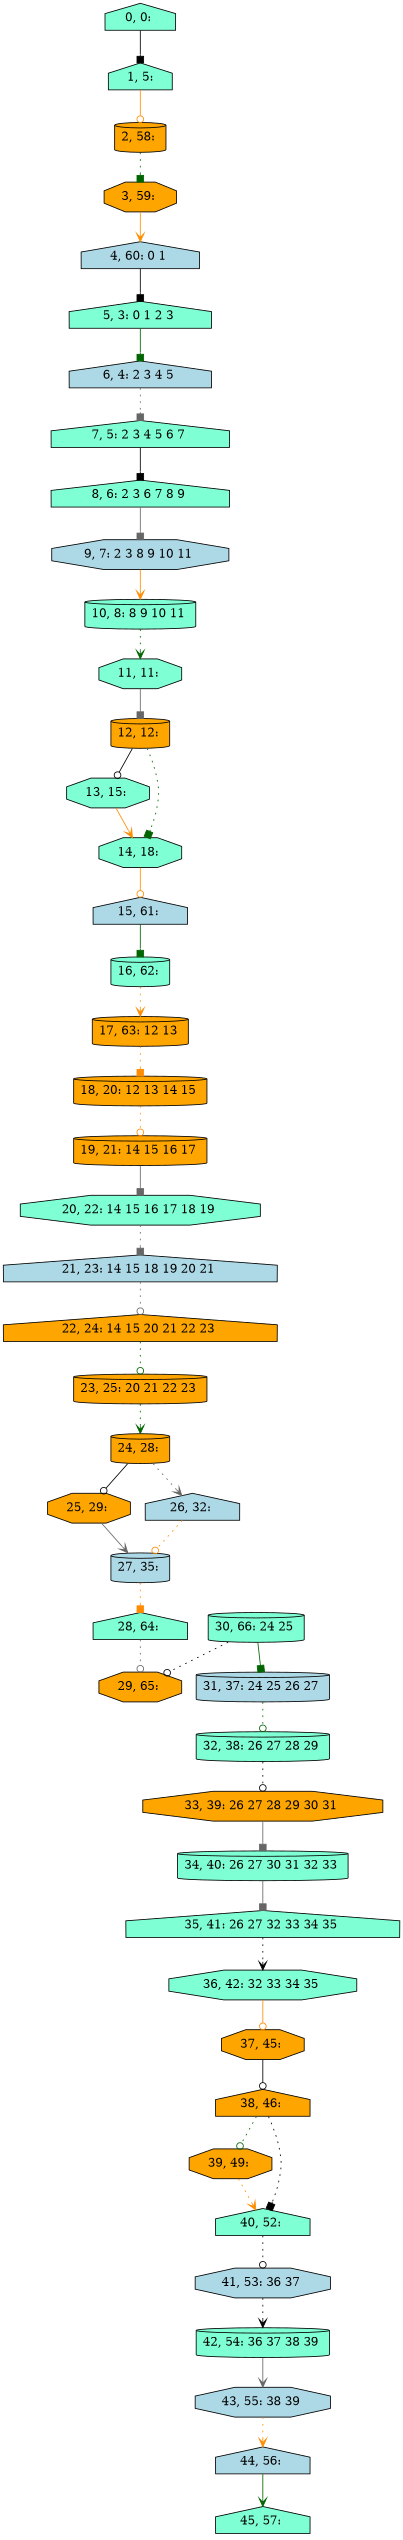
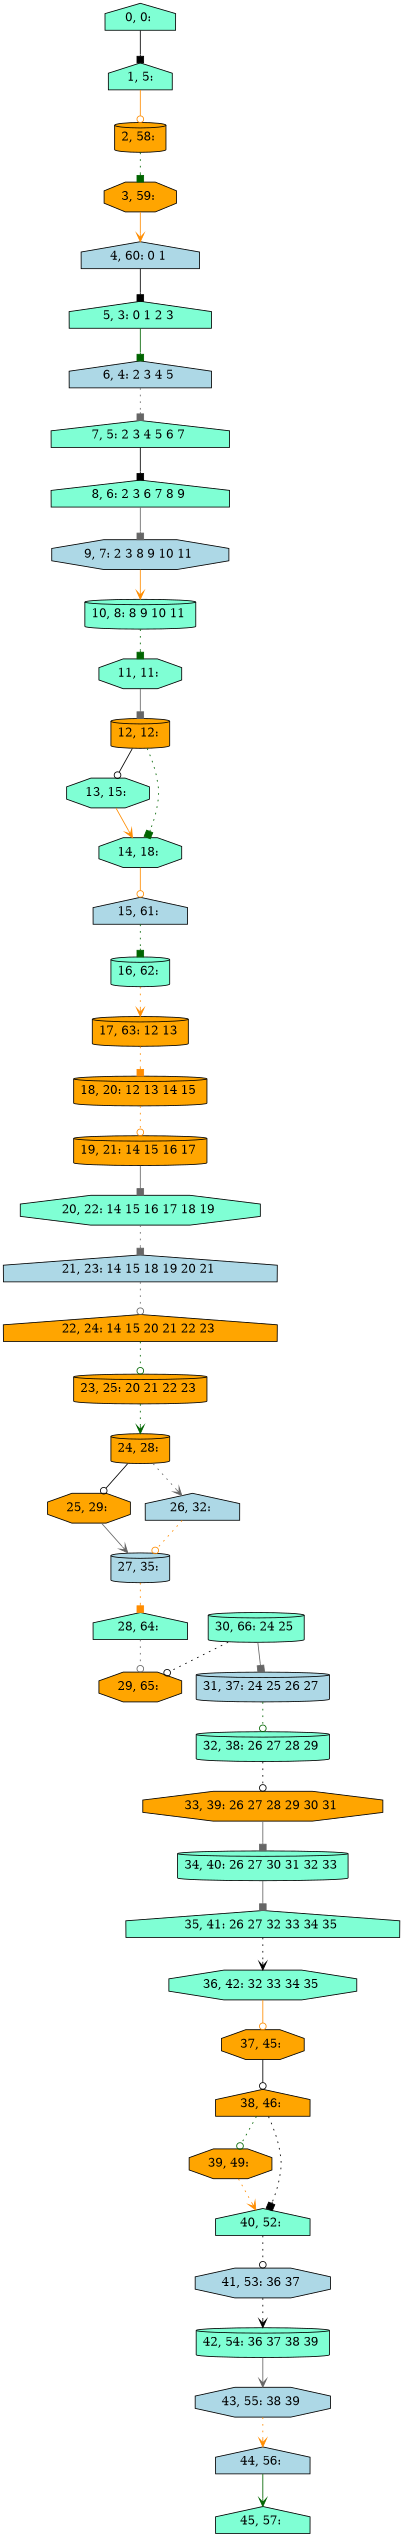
  digraph {
    node [fillcolor=aquamarine shape=house style=filled]
    edge [arrowhead=box color=darkorange style=dotted]
    n1 [label="0, 0: "]
    n2 [label="1, 5:"]
    n3 [fillcolor=orange label="2, 58: " shape=cylinder]
    n4 [fillcolor=orange label="3, 59: " shape=octagon]
    n5 [fillcolor=lightblue label="4, 60: 0 1 "]
    n6 [label="5, 3: 0 1 2 3 "]
    n7 [fillcolor=lightblue label="6, 4: 2 3 4 5 "]
    n8 [label="7, 5: 2 3 4 5 6 7 "]
    n9 [label="8, 6: 2 3 6 7 8 9 "]
    n10 [fillcolor=lightblue label="9, 7: 2 3 8 9 10 11 " shape=octagon]
    n11 [label="10, 8: 8 9 10 11 " shape=cylinder]
    n12 [label="11, 11: " shape=octagon]
    n13 [fillcolor=orange label="12, 12: " shape=cylinder]
    n14 [label="13, 15: " shape=octagon]
    n15 [label="14, 18: " shape=octagon]
    n16 [fillcolor=lightblue label="15, 61: "]
    n17 [label="16, 62: " shape=cylinder]
    n18 [fillcolor=orange label="17, 63: 12 13 " shape=cylinder]
    n19 [fillcolor=orange label="18, 20: 12 13 14 15 " shape=cylinder]
    n20 [fillcolor=orange label="19, 21: 14 15 16 17 " shape=cylinder]
    n21 [label="20, 22: 14 15 16 17 18 19 " shape=octagon]
    n22 [fillcolor=lightblue label="21, 23: 14 15 18 19 20 21 "]
    n23 [fillcolor=orange label="22, 24: 14 15 20 21 22 23 "]
    n24 [fillcolor=orange label="23, 25: 20 21 22 23 " shape=cylinder]
    n25 [fillcolor=orange label="24, 28: " shape=cylinder]
    n26 [fillcolor=orange label="25, 29: " shape=octagon]
    n27 [fillcolor=lightblue label="26, 32: "]
    n28 [fillcolor=lightblue label="27, 35: " shape=cylinder]
    n29 [label="28, 64: "]
    n30 [fillcolor=orange label="29, 65: " shape=octagon]
    n31 [label="30, 66: 24 25 " shape=cylinder]
    n32 [fillcolor=lightblue label="31, 37: 24 25 26 27 " shape=cylinder]
    n33 [label="32, 38: 26 27 28 29 " shape=cylinder]
    n34 [fillcolor=orange label="33, 39: 26 27 28 29 30 31 " shape=octagon]
    n35 [label="34, 40: 26 27 30 31 32 33 " shape=cylinder]
    n36 [label="35, 41: 26 27 32 33 34 35 "]
    n37 [label="36, 42: 32 33 34 35 " shape=octagon]
    n38 [fillcolor=orange label="37, 45: " shape=octagon]
    n39 [fillcolor=orange label="38, 46: "]
    n40 [fillcolor=orange label="39, 49: " shape=octagon]
    n41 [label="40, 52: "]
    n42 [fillcolor=lightblue label="41, 53: 36 37 " shape=octagon]
    n43 [label="42, 54: 36 37 38 39 " shape=cylinder]
    n44 [fillcolor=lightblue label="43, 55: 38 39 " shape=octagon]
    n45 [fillcolor=lightblue label="44, 56: "]
    n46 [label="45, 57: "]
    n1 -> n2 [color=black style=solid]
    n2 -> n3 [arrowhead=odot style=solid]
    n3 -> n4 [color=darkgreen]
    n4 -> n5 [arrowhead=vee style=solid]
    n5 -> n6 [color=black style=solid]
    n6 -> n7 [color=darkgreen style=solid]
    n7 -> n8 [color=gray40]
    n8 -> n9 [color=black style=solid]
    n9 -> n10 [color=gray40 style=solid]
    n10 -> n11 [arrowhead=vee style=solid]
-   n11 -> n12 [arrowhead=vee color=darkgreen]
+   n11 -> n12 [color=darkgreen]
    n12 -> n13 [color=gray40 style=solid]
    n13 -> n14 [arrowhead=odot color=black style=solid]
    n13 -> n15 [color=darkgreen]
    n14 -> n15 [arrowhead=vee style=solid]
    n15 -> n16 [arrowhead=odot style=solid]
-   n16 -> n17 [color=darkgreen style=solid]
+   n16 -> n17 [color=darkgreen]
    n17 -> n18 [arrowhead=vee]
    n18 -> n19
    n19 -> n20 [arrowhead=odot]
    n20 -> n21 [color=gray40 style=solid]
    n21 -> n22 [color=gray40]
    n22 -> n23 [arrowhead=odot color=gray40]
    n23 -> n24 [arrowhead=odot color=darkgreen]
    n24 -> n25 [arrowhead=vee color=darkgreen]
    n25 -> n26 [arrowhead=odot color=black style=solid]
    n25 -> n27 [arrowhead=vee color=gray40]
    n26 -> n28 [arrowhead=vee color=gray40 style=solid]
    n27 -> n28 [arrowhead=odot]
    n28 -> n29
    n29 -> n30 [arrowhead=odot color=gray40]
    n31 -> n30 [arrowhead=odot color=black]
-   n31 -> n32 [color=darkgreen style=solid]
+   n31 -> n32 [color=gray40 style=solid]
    n32 -> n33 [arrowhead=odot color=darkgreen]
    n33 -> n34 [arrowhead=odot color=black]
    n34 -> n35 [color=gray40 style=solid]
    n35 -> n36 [color=gray40 style=solid]
    n36 -> n37 [arrowhead=vee color=black]
    n37 -> n38 [arrowhead=odot style=solid]
    n38 -> n39 [arrowhead=odot color=black style=solid]
    n39 -> n40 [arrowhead=odot color=darkgreen]
    n39 -> n41 [color=black]
    n40 -> n41 [arrowhead=vee]
    n41 -> n42 [arrowhead=odot color=black]
    n42 -> n43 [arrowhead=vee color=black]
    n43 -> n44 [arrowhead=vee color=gray40 style=solid]
    n44 -> n45 [arrowhead=vee]
    n45 -> n46 [arrowhead=vee color=darkgreen style=solid]
  }
